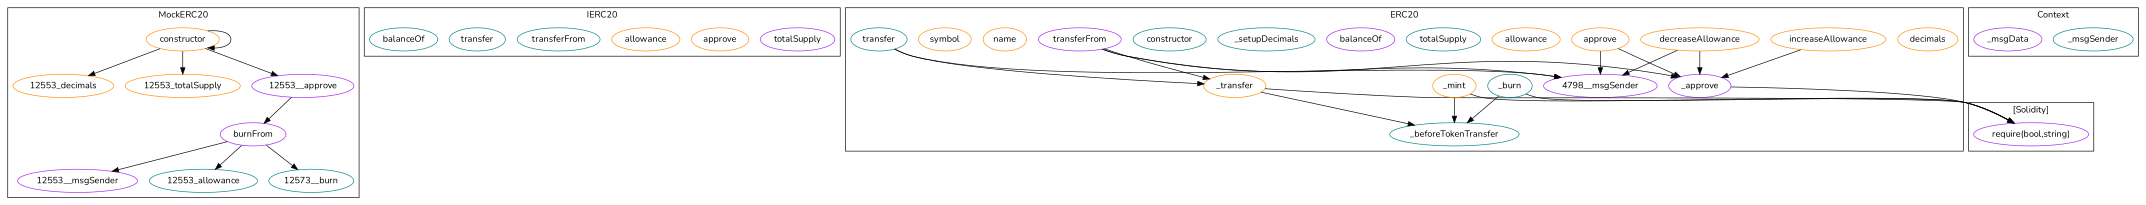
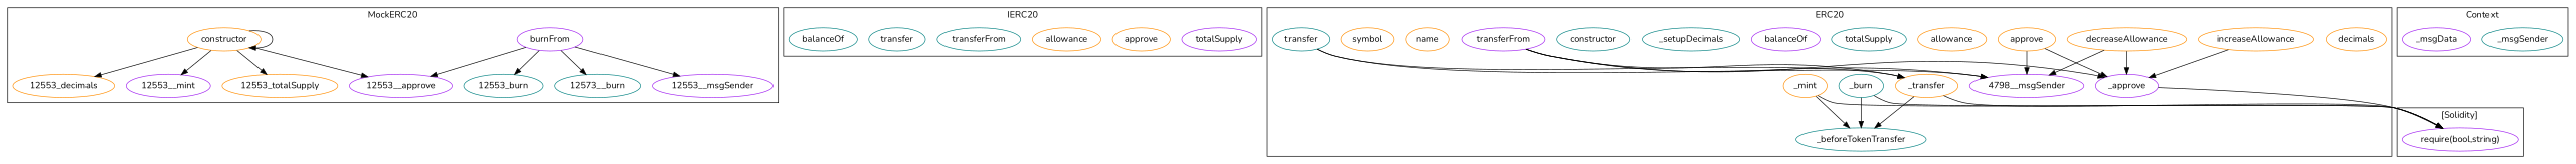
  strict digraph {
    fontname=Nunito
    node [color=darkorange fontname=Nunito]
    edge [fontname=Nunito]
    n1 [color=purple label=burnFrom]
    "12553__approve" [color=purple]
    "12553__msgSender" [color=purple]
-   "12553_allowance" [color=teal]
+   "12553_allowance" [color=teal label="12553_burn"]
    n5 [color=teal label="12573__burn"]
    n6 [label=constructor]
    "12553_decimals"
+   "12553__mint" [color=purple]
    "12553_totalSupply"
    n10 [color=purple label=totalSupply]
    n11 [label=approve]
    n12 [label=allowance]
    n13 [color=teal label=transferFrom]
    n14 [color=teal label=transfer]
    n15 [color=teal label=balanceOf]
    n16 [label=decimals]
    n17 [color=purple label=transferFrom]
    n18 [label=_transfer]
    n19 [color=purple label=_approve]
    "4798__msgSender" [color=purple]
    n21 [color=teal label=transfer]
    n22 [color=teal label=_beforeTokenTransfer]
    n23 [label=decreaseAllowance]
    n24 [label=allowance]
    n25 [color=teal label=_burn]
    n26 [color=teal label=totalSupply]
    n27 [color=purple label=balanceOf]
    n28 [color=teal label=_setupDecimals]
    n29 [label=_mint]
    n30 [color=teal label=constructor]
    n31 [label=approve]
    n32 [label=name]
    n33 [label=symbol]
    n34 [label=increaseAllowance]
    n35 [color=teal label=_msgSender]
    n36 [color=purple label=_msgData]
    "require(bool,string)" [color=purple]
    subgraph cluster_1 {
      label=MockERC20
      n1
      "12553__approve"
      "12553__msgSender"
      "12553_allowance"
      n5
      n6
      "12553_decimals"
+     "12553__mint"
      "12553_totalSupply"
    }
    subgraph cluster_2 {
      label=IERC20
      n10
      n11
      n12
      n13
      n14
      n15
    }
    subgraph cluster_3 {
      label=ERC20
      n16
      n17
      n18
      n19
      "4798__msgSender"
      n21
      n22
      n23
      n24
      n25
      n26
      n27
      n28
      n29
      n30
      n31
      n32
      n33
      n34
    }
    subgraph cluster_4 {
      label=Context
      n35
      n36
    }
    subgraph cluster_5 {
      label="[Solidity]"
      "require(bool,string)"
    }
-   "12553__approve" -> n1
+   n1 -> "12553__approve"
    n1 -> "12553__msgSender"
    n1 -> "12553_allowance"
    n1 -> n5
    n6 -> "12553__approve"
    n6 -> n6
    n6 -> "12553_decimals"
+   n6 -> "12553__mint"
    n6 -> "12553_totalSupply"
    n17 -> n18
    n17 -> n19
    n17 -> "4798__msgSender"
    n18 -> n22
    n18 -> "require(bool,string)"
    n19 -> "require(bool,string)"
    n21 -> n18
    n21 -> "4798__msgSender"
    n23 -> n19
    n23 -> "4798__msgSender"
    n25 -> n22
    n25 -> "require(bool,string)"
    n29 -> n22
    n29 -> "require(bool,string)"
    n31 -> n19
    n31 -> "4798__msgSender"
    n34 -> n19
  }
